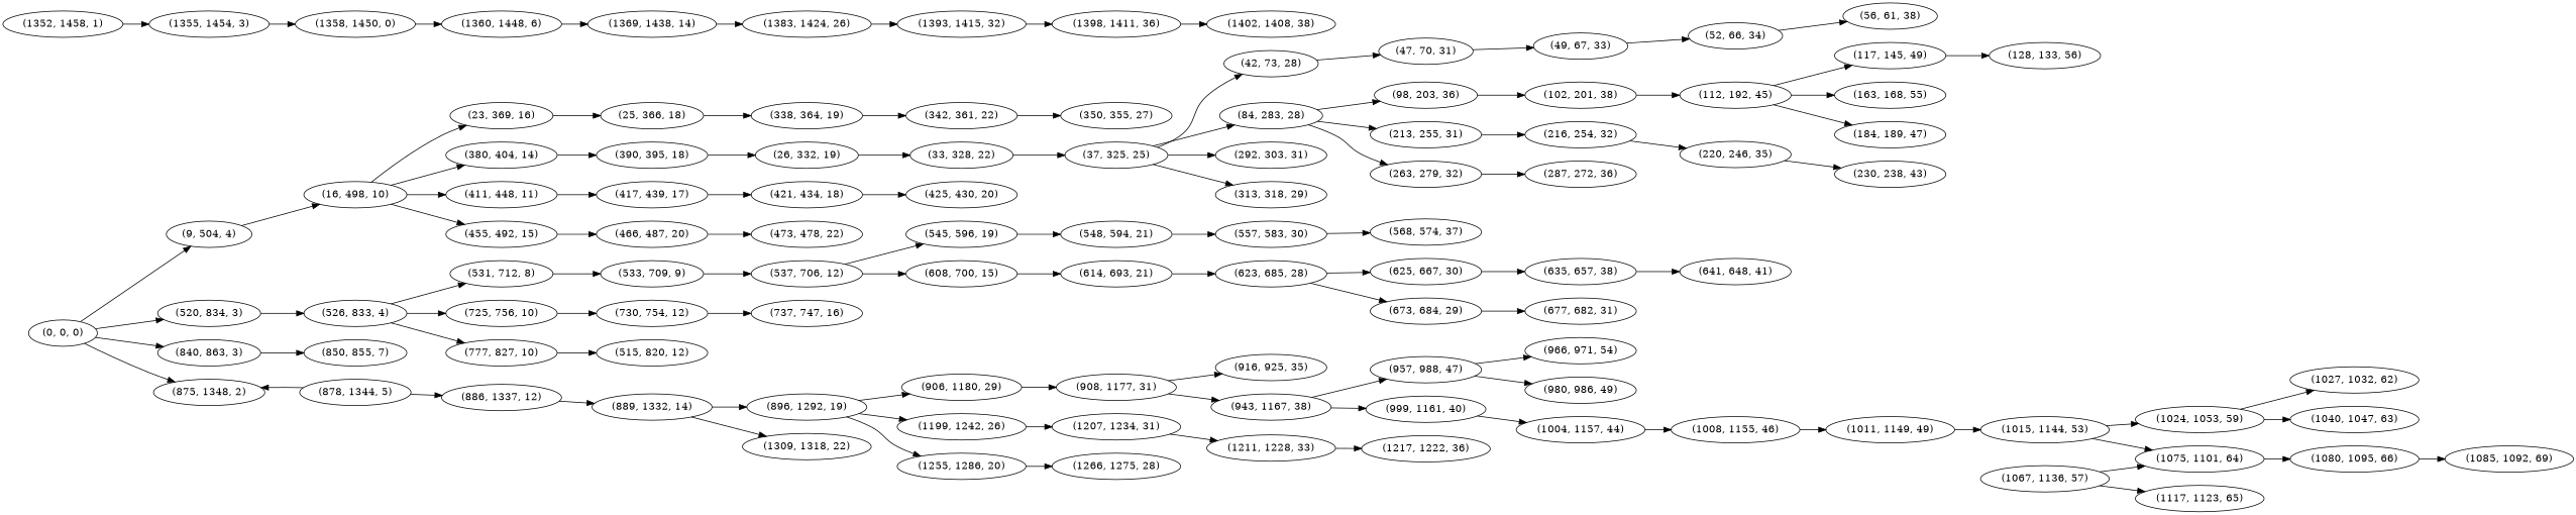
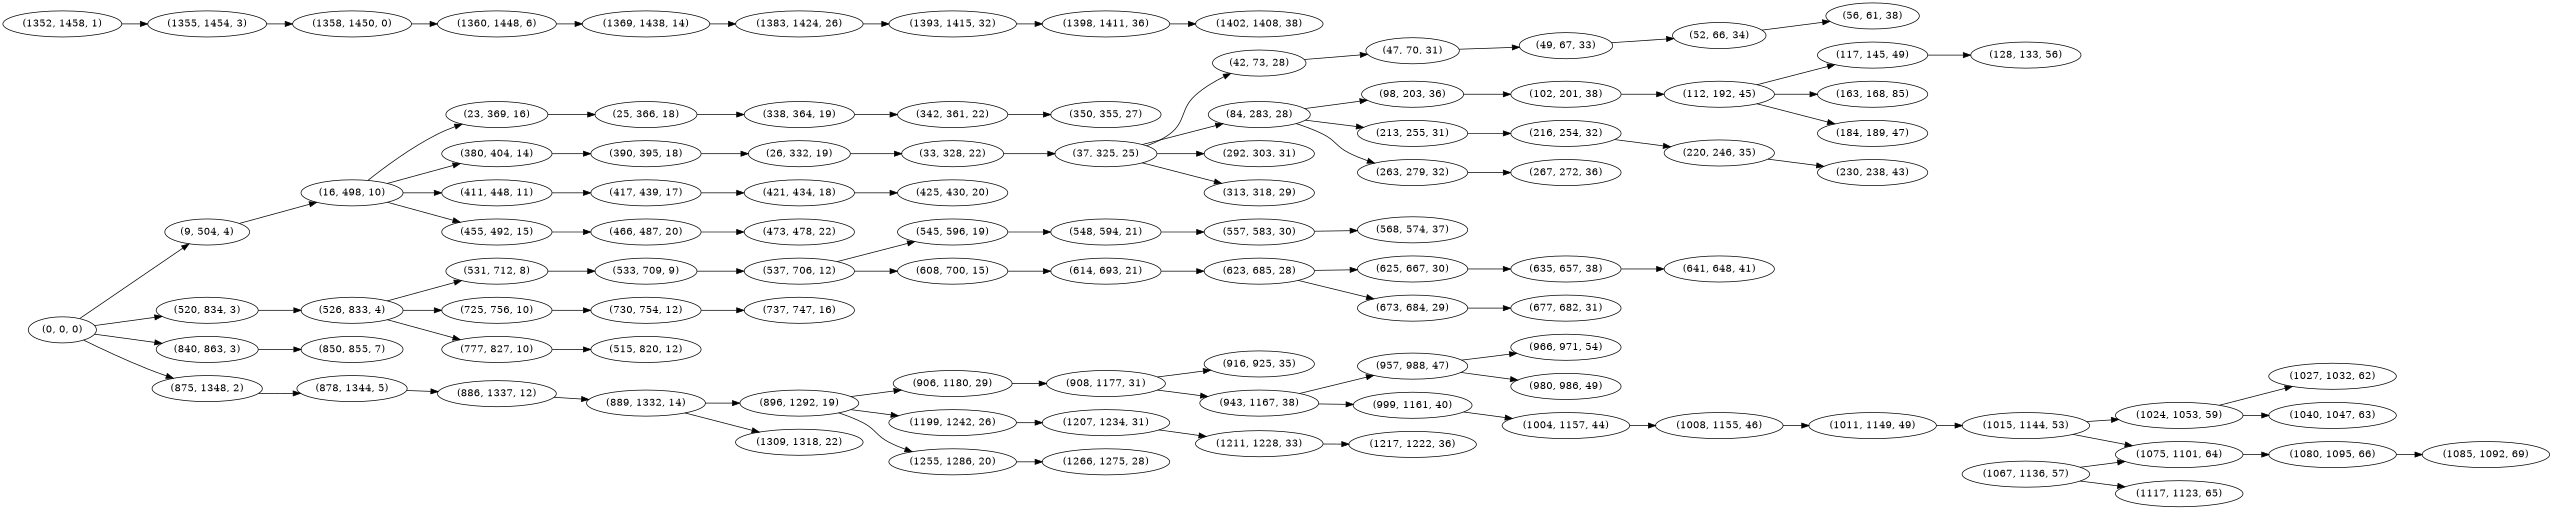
  digraph {
    rankdir=LR
    "(0, 0, 0)"
    "(9, 504, 4)"
    "(520, 834, 3)"
    "(840, 863, 3)"
    "(875, 1348, 2)"
    "(16, 498, 10)"
    "(526, 833, 4)"
    "(850, 855, 7)"
    "(878, 1344, 5)"
    "(1352, 1458, 1)"
    "(1355, 1454, 3)"
    "(23, 369, 16)"
    "(380, 404, 14)"
    "(411, 448, 11)"
    "(455, 492, 15)"
    "(25, 366, 18)"
    "(390, 395, 18)"
    "(417, 439, 17)"
    "(466, 487, 20)"
    "(338, 364, 19)"
    "(26, 332, 19)"
    "(33, 328, 22)"
    "(342, 361, 22)"
    "(37, 325, 25)"
    "(42, 73, 28)"
    "(84, 283, 28)"
    "(292, 303, 31)"
    "(313, 318, 29)"
    "(47, 70, 31)"
    "(98, 203, 36)"
    "(213, 255, 31)"
    "(263, 279, 32)"
    "(49, 67, 33)"
    "(52, 66, 34)"
    "(56, 61, 38)"
    "(102, 201, 38)"
    "(216, 254, 32)"
-   "(267, 272, 36)" [label="(287, 272, 36)"]
+   "(267, 272, 36)"
    "(112, 192, 45)"
    "(117, 145, 49)"
-   "(163, 168, 55)"
+   "(163, 168, 55)" [label="(163, 168, 85)"]
    "(184, 189, 47)"
    "(128, 133, 56)"
    "(220, 246, 35)"
    "(230, 238, 43)"
    "(350, 355, 27)"
    "(421, 434, 18)"
    "(425, 430, 20)"
    "(473, 478, 22)"
    "(531, 712, 8)"
    "(725, 756, 10)"
    "(777, 827, 10)"
    "(533, 709, 9)"
    "(730, 754, 12)"
    n55 [label="(515, 820, 12)"]
    "(537, 706, 12)"
    "(545, 596, 19)"
    "(608, 700, 15)"
    "(548, 594, 21)"
    "(614, 693, 21)"
    "(557, 583, 30)"
    "(568, 574, 37)"
    "(623, 685, 28)"
    "(625, 667, 30)"
    "(673, 684, 29)"
    "(635, 657, 38)"
    "(677, 682, 31)"
    "(641, 648, 41)"
    "(737, 747, 16)"
    "(886, 1337, 12)"
    "(889, 1332, 14)"
    "(896, 1292, 19)"
    "(1309, 1318, 22)"
    "(906, 1180, 29)"
    "(1199, 1242, 26)"
    "(1255, 1286, 20)"
    "(908, 1177, 31)"
    "(1207, 1234, 31)"
    "(1266, 1275, 28)"
    "(916, 925, 35)"
    "(943, 1167, 38)"
    "(957, 988, 47)"
    "(999, 1161, 40)"
    "(966, 971, 54)"
    "(980, 986, 49)"
    "(1004, 1157, 44)"
    "(1008, 1155, 46)"
    "(1011, 1149, 49)"
    "(1015, 1144, 53)"
    "(1024, 1053, 59)"
    "(1075, 1101, 64)"
    "(1027, 1032, 62)"
    "(1040, 1047, 63)"
    "(1067, 1136, 57)"
    "(1117, 1123, 65)"
    "(1080, 1095, 66)"
    "(1085, 1092, 69)"
    "(1211, 1228, 33)"
    "(1217, 1222, 36)"
    n100 [label="(1358, 1450, 0)"]
    "(1360, 1448, 6)"
    "(1369, 1438, 14)"
    "(1383, 1424, 26)"
    "(1393, 1415, 32)"
    "(1398, 1411, 36)"
    "(1402, 1408, 38)"
    "(0, 0, 0)" -> "(9, 504, 4)"
    "(0, 0, 0)" -> "(520, 834, 3)"
    "(0, 0, 0)" -> "(840, 863, 3)"
    "(0, 0, 0)" -> "(875, 1348, 2)"
    "(9, 504, 4)" -> "(16, 498, 10)"
    "(520, 834, 3)" -> "(526, 833, 4)"
    "(840, 863, 3)" -> "(850, 855, 7)"
-   "(878, 1344, 5)" -> "(875, 1348, 2)"
+   "(875, 1348, 2)" -> "(878, 1344, 5)"
    "(16, 498, 10)" -> "(23, 369, 16)"
    "(16, 498, 10)" -> "(380, 404, 14)"
    "(16, 498, 10)" -> "(411, 448, 11)"
    "(16, 498, 10)" -> "(455, 492, 15)"
    "(526, 833, 4)" -> "(531, 712, 8)"
    "(526, 833, 4)" -> "(725, 756, 10)"
    "(526, 833, 4)" -> "(777, 827, 10)"
    "(878, 1344, 5)" -> "(886, 1337, 12)"
    "(1352, 1458, 1)" -> "(1355, 1454, 3)"
    "(1355, 1454, 3)" -> n100
    "(23, 369, 16)" -> "(25, 366, 18)"
    "(380, 404, 14)" -> "(390, 395, 18)"
    "(411, 448, 11)" -> "(417, 439, 17)"
    "(455, 492, 15)" -> "(466, 487, 20)"
    "(25, 366, 18)" -> "(338, 364, 19)"
    "(390, 395, 18)" -> "(26, 332, 19)"
    "(417, 439, 17)" -> "(421, 434, 18)"
    "(466, 487, 20)" -> "(473, 478, 22)"
    "(338, 364, 19)" -> "(342, 361, 22)"
    "(26, 332, 19)" -> "(33, 328, 22)"
    "(33, 328, 22)" -> "(37, 325, 25)"
    "(342, 361, 22)" -> "(350, 355, 27)"
    "(37, 325, 25)" -> "(42, 73, 28)"
    "(37, 325, 25)" -> "(84, 283, 28)"
    "(37, 325, 25)" -> "(292, 303, 31)"
    "(37, 325, 25)" -> "(313, 318, 29)"
    "(42, 73, 28)" -> "(47, 70, 31)"
    "(84, 283, 28)" -> "(98, 203, 36)"
    "(84, 283, 28)" -> "(213, 255, 31)"
    "(84, 283, 28)" -> "(263, 279, 32)"
    "(47, 70, 31)" -> "(49, 67, 33)"
    "(98, 203, 36)" -> "(102, 201, 38)"
    "(213, 255, 31)" -> "(216, 254, 32)"
    "(263, 279, 32)" -> "(267, 272, 36)"
    "(49, 67, 33)" -> "(52, 66, 34)"
    "(52, 66, 34)" -> "(56, 61, 38)"
    "(102, 201, 38)" -> "(112, 192, 45)"
    "(216, 254, 32)" -> "(220, 246, 35)"
    "(112, 192, 45)" -> "(117, 145, 49)"
    "(112, 192, 45)" -> "(163, 168, 55)"
    "(112, 192, 45)" -> "(184, 189, 47)"
    "(117, 145, 49)" -> "(128, 133, 56)"
    "(220, 246, 35)" -> "(230, 238, 43)"
    "(421, 434, 18)" -> "(425, 430, 20)"
    "(531, 712, 8)" -> "(533, 709, 9)"
    "(725, 756, 10)" -> "(730, 754, 12)"
    "(777, 827, 10)" -> n55
    "(533, 709, 9)" -> "(537, 706, 12)"
    "(730, 754, 12)" -> "(737, 747, 16)"
    "(537, 706, 12)" -> "(545, 596, 19)"
    "(537, 706, 12)" -> "(608, 700, 15)"
    "(545, 596, 19)" -> "(548, 594, 21)"
    "(608, 700, 15)" -> "(614, 693, 21)"
    "(548, 594, 21)" -> "(557, 583, 30)"
    "(614, 693, 21)" -> "(623, 685, 28)"
    "(557, 583, 30)" -> "(568, 574, 37)"
    "(623, 685, 28)" -> "(625, 667, 30)"
    "(623, 685, 28)" -> "(673, 684, 29)"
    "(625, 667, 30)" -> "(635, 657, 38)"
    "(673, 684, 29)" -> "(677, 682, 31)"
    "(635, 657, 38)" -> "(641, 648, 41)"
    "(886, 1337, 12)" -> "(889, 1332, 14)"
    "(889, 1332, 14)" -> "(896, 1292, 19)"
    "(889, 1332, 14)" -> "(1309, 1318, 22)"
    "(896, 1292, 19)" -> "(906, 1180, 29)"
    "(896, 1292, 19)" -> "(1199, 1242, 26)"
    "(896, 1292, 19)" -> "(1255, 1286, 20)"
    "(906, 1180, 29)" -> "(908, 1177, 31)"
    "(1199, 1242, 26)" -> "(1207, 1234, 31)"
    "(1255, 1286, 20)" -> "(1266, 1275, 28)"
    "(908, 1177, 31)" -> "(916, 925, 35)"
    "(908, 1177, 31)" -> "(943, 1167, 38)"
    "(1207, 1234, 31)" -> "(1211, 1228, 33)"
    "(943, 1167, 38)" -> "(957, 988, 47)"
    "(943, 1167, 38)" -> "(999, 1161, 40)"
    "(957, 988, 47)" -> "(966, 971, 54)"
    "(957, 988, 47)" -> "(980, 986, 49)"
    "(999, 1161, 40)" -> "(1004, 1157, 44)"
    "(1004, 1157, 44)" -> "(1008, 1155, 46)"
    "(1008, 1155, 46)" -> "(1011, 1149, 49)"
    "(1011, 1149, 49)" -> "(1015, 1144, 53)"
    "(1015, 1144, 53)" -> "(1024, 1053, 59)"
    "(1015, 1144, 53)" -> "(1075, 1101, 64)"
    "(1024, 1053, 59)" -> "(1027, 1032, 62)"
    "(1024, 1053, 59)" -> "(1040, 1047, 63)"
    "(1075, 1101, 64)" -> "(1080, 1095, 66)"
    "(1067, 1136, 57)" -> "(1075, 1101, 64)"
    "(1067, 1136, 57)" -> "(1117, 1123, 65)"
    "(1080, 1095, 66)" -> "(1085, 1092, 69)"
    "(1211, 1228, 33)" -> "(1217, 1222, 36)"
    n100 -> "(1360, 1448, 6)"
    "(1360, 1448, 6)" -> "(1369, 1438, 14)"
    "(1369, 1438, 14)" -> "(1383, 1424, 26)"
    "(1383, 1424, 26)" -> "(1393, 1415, 32)"
    "(1393, 1415, 32)" -> "(1398, 1411, 36)"
    "(1398, 1411, 36)" -> "(1402, 1408, 38)"
  }
